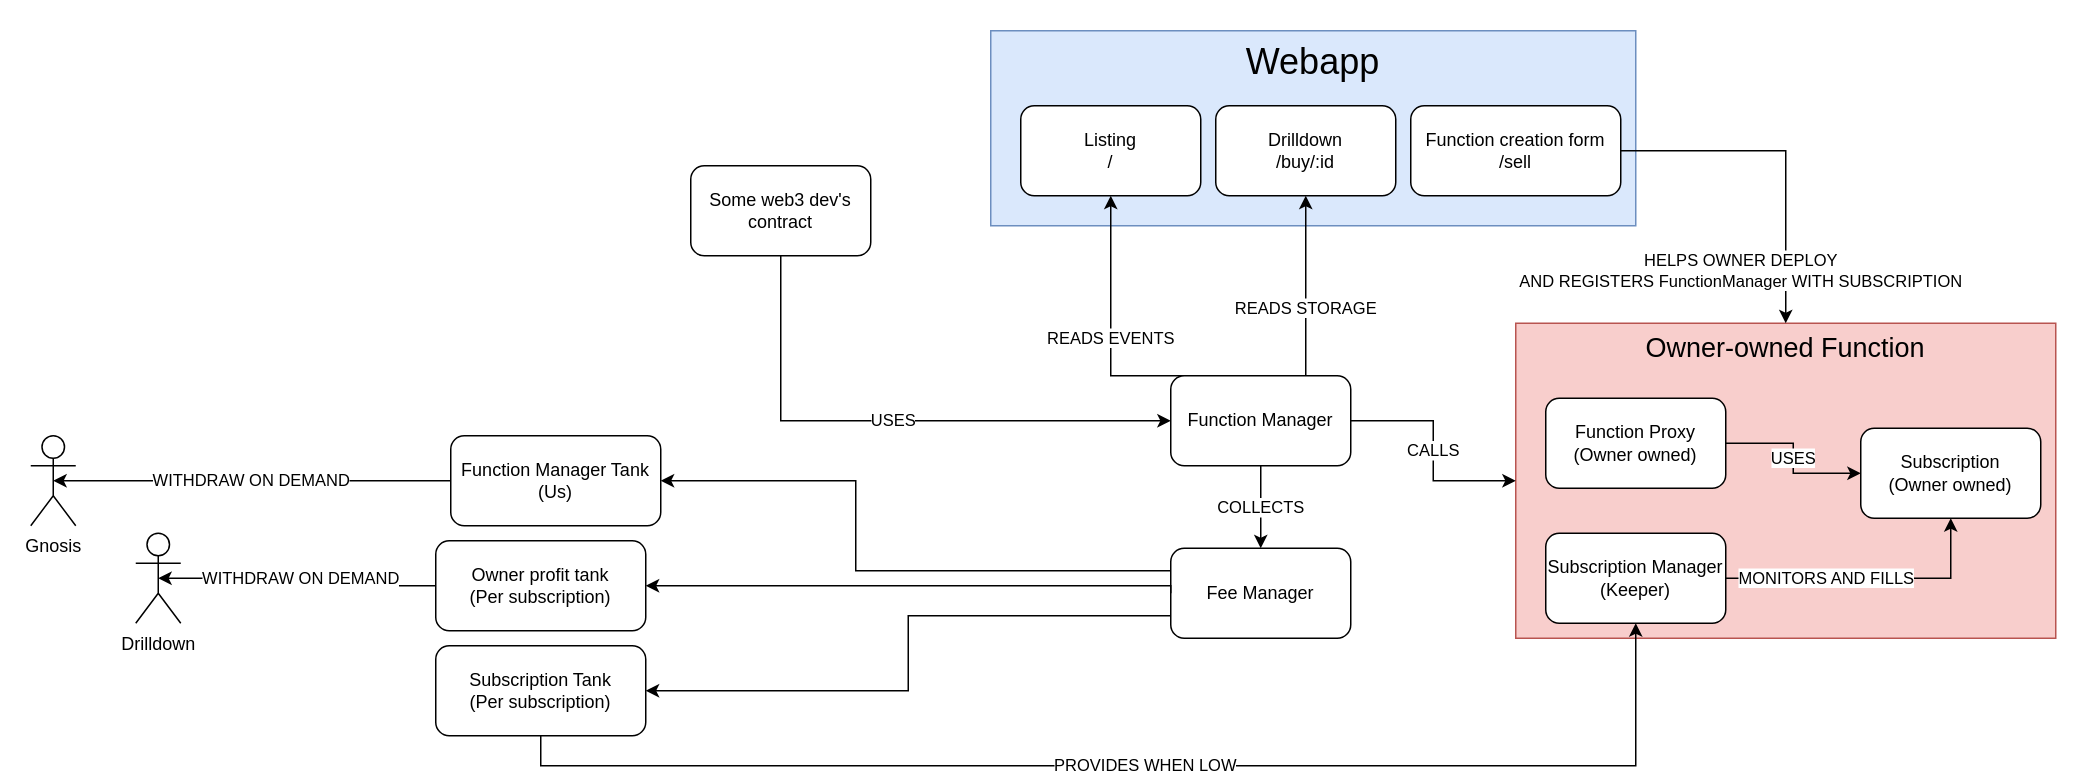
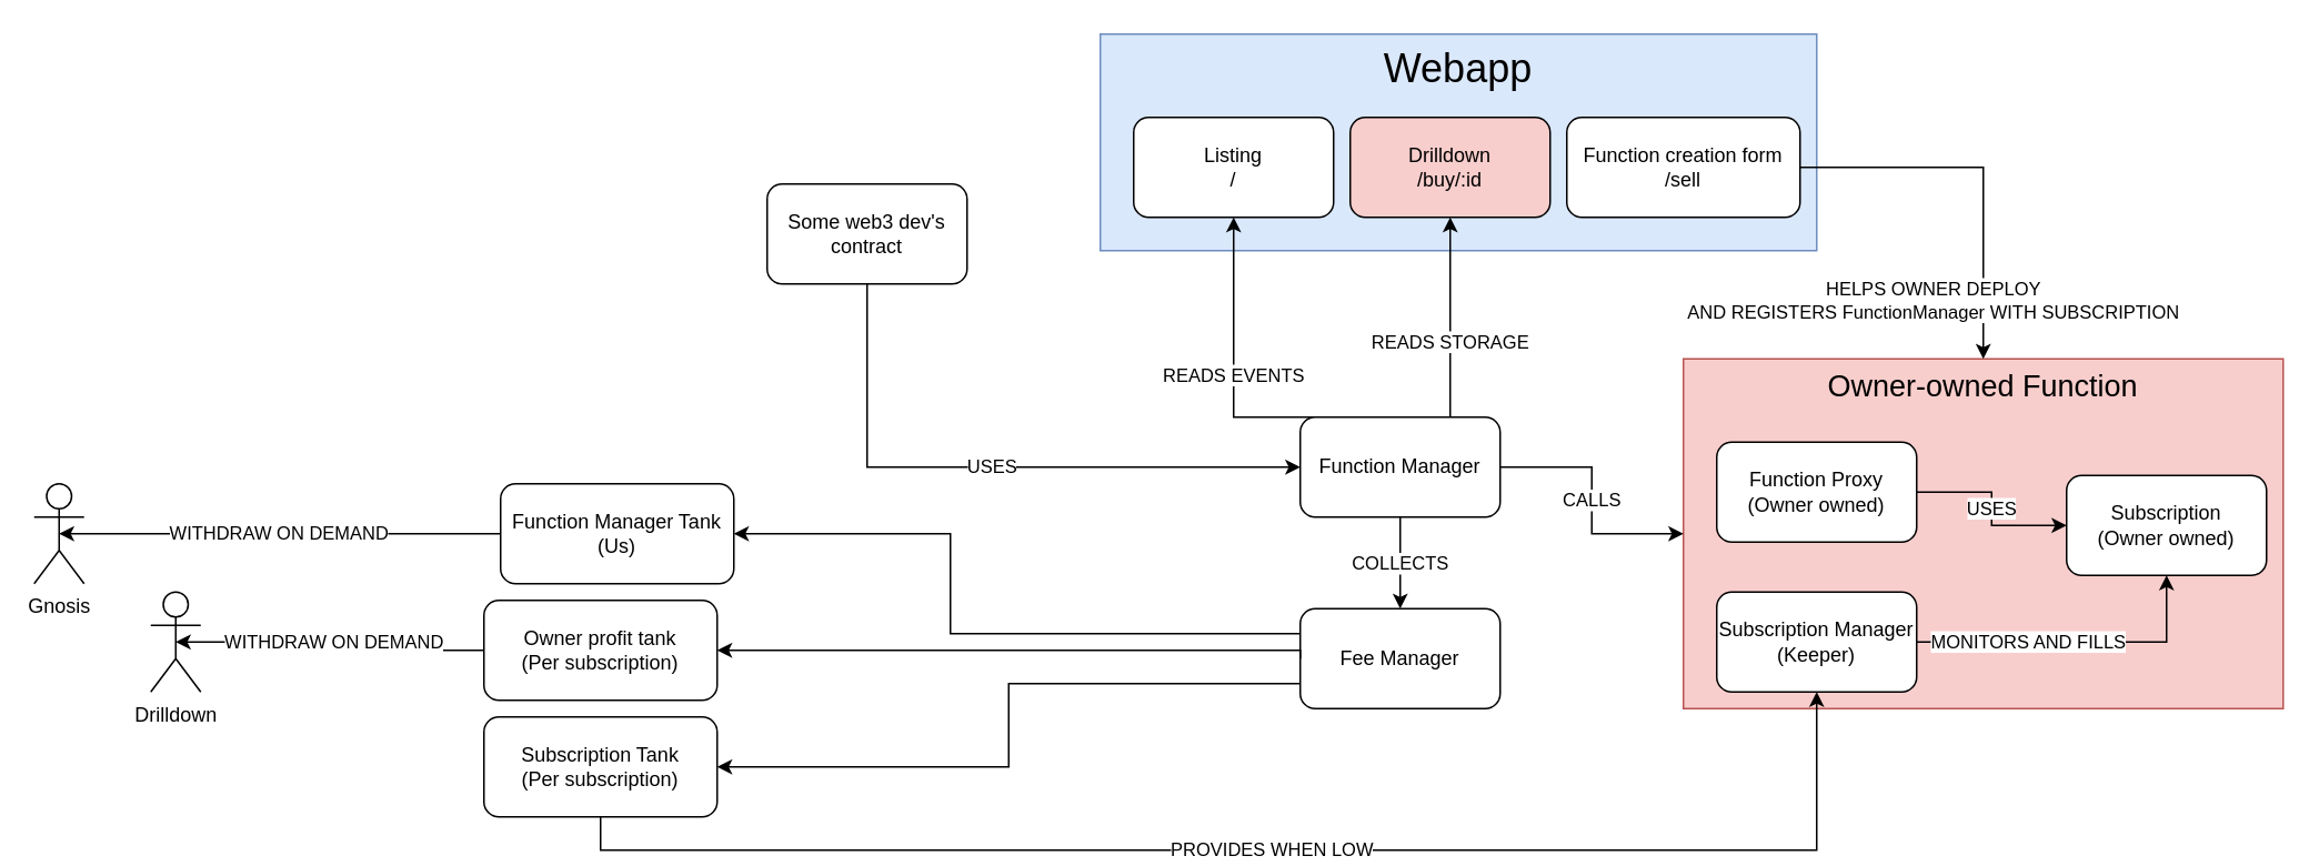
  <mxCell id="0" />
  <mxCell id="1" parent="0" />
  <mxCell id="2" value="Owner-owned Function" style="rounded=0;whiteSpace=wrap;html=1;align=center;verticalAlign=top;fontSize=18;fillColor=#f8cecc;strokeColor=#b85450;" parent="1" vertex="1"><mxGeometry x="1010" y="215" width="360" height="210" as="geometry" /></mxCell>
  <mxCell id="3" value="Webapp" style="rounded=0;whiteSpace=wrap;html=1;fillColor=#dae8fc;strokeColor=#6c8ebf;align=center;verticalAlign=top;fontSize=24;" parent="1" vertex="1"><mxGeometry x="660" y="20" width="430" height="130" as="geometry" /></mxCell>
  <mxCell id="4" value="Listing&lt;br&gt;/" style="rounded=1;whiteSpace=wrap;html=1;" parent="1" vertex="1"><mxGeometry x="680" y="70" width="120" height="60" as="geometry" /></mxCell>
  <mxCell id="5" value="CALLS" style="edgeStyle=orthogonalEdgeStyle;rounded=0;orthogonalLoop=1;jettySize=auto;html=1;exitX=1;exitY=0.5;exitDx=0;exitDy=0;" parent="1" source="8" target="2" edge="1"><mxGeometry relative="1" as="geometry" /></mxCell>
  <mxCell id="6" value="READS EVENTS" style="edgeStyle=orthogonalEdgeStyle;rounded=0;orthogonalLoop=1;jettySize=auto;html=1;exitX=0.25;exitY=0;exitDx=0;exitDy=0;entryX=0.5;entryY=1;entryDx=0;entryDy=0;" parent="1" source="8" target="4" edge="1"><mxGeometry relative="1" as="geometry"><Array as="points"><mxPoint x="740" y="250" /></Array></mxGeometry></mxCell>
  <mxCell id="7" value="READS STORAGE" style="edgeStyle=orthogonalEdgeStyle;rounded=0;orthogonalLoop=1;jettySize=auto;html=1;exitX=0.5;exitY=0;exitDx=0;exitDy=0;entryX=0.5;entryY=1;entryDx=0;entryDy=0;" parent="1" source="8" target="29" edge="1"><mxGeometry relative="1" as="geometry"><Array as="points"><mxPoint x="870" y="250" /></Array></mxGeometry></mxCell>
  <mxCell id="8" value="Function Manager" style="rounded=1;whiteSpace=wrap;html=1;" parent="1" vertex="1"><mxGeometry x="780" y="250" width="120" height="60" as="geometry" /></mxCell>
  <mxCell id="9" value="MONITORS AND FILLS" style="edgeStyle=orthogonalEdgeStyle;rounded=0;orthogonalLoop=1;jettySize=auto;html=1;exitX=1;exitY=0.5;exitDx=0;exitDy=0;entryX=0.5;entryY=1;entryDx=0;entryDy=0;" parent="1" source="10" target="18" edge="1"><mxGeometry x="-0.3" relative="1" as="geometry"><mxPoint as="offset" /></mxGeometry></mxCell>
  <mxCell id="10" value="Subscription Manager&lt;br&gt;(Keeper)" style="rounded=1;whiteSpace=wrap;html=1;" parent="1" vertex="1"><mxGeometry x="1030" y="355" width="120" height="60" as="geometry" /></mxCell>
  <mxCell id="11" value="Fee Manager" style="rounded=1;whiteSpace=wrap;html=1;" parent="1" vertex="1"><mxGeometry x="780" y="365" width="120" height="60" as="geometry" /></mxCell>
  <mxCell id="12" style="edgeStyle=orthogonalEdgeStyle;rounded=0;orthogonalLoop=1;jettySize=auto;html=1;exitX=0;exitY=0.75;exitDx=0;exitDy=0;entryX=1;entryY=0.5;entryDx=0;entryDy=0;" parent="1" source="11" target="20" edge="1"><mxGeometry relative="1" as="geometry"><mxPoint x="490" y="375" as="sourcePoint" /></mxGeometry></mxCell>
  <mxCell id="13" style="edgeStyle=orthogonalEdgeStyle;rounded=0;orthogonalLoop=1;jettySize=auto;html=1;exitX=0;exitY=0.5;exitDx=0;exitDy=0;entryX=1;entryY=0.5;entryDx=0;entryDy=0;" parent="1" source="11" target="22" edge="1"><mxGeometry relative="1" as="geometry"><mxPoint x="490" y="360" as="sourcePoint" /><Array as="points"><mxPoint x="480" y="390" /><mxPoint x="480" y="390" /></Array></mxGeometry></mxCell>
  <mxCell id="14" style="edgeStyle=orthogonalEdgeStyle;rounded=0;orthogonalLoop=1;jettySize=auto;html=1;exitX=0;exitY=0.25;exitDx=0;exitDy=0;entryX=1;entryY=0.5;entryDx=0;entryDy=0;" parent="1" source="11" target="24" edge="1"><mxGeometry relative="1" as="geometry"><mxPoint x="490" y="345" as="sourcePoint" /><Array as="points"><mxPoint x="570" y="375" /><mxPoint x="570" y="320" /><mxPoint x="430" y="320" /></Array></mxGeometry></mxCell>
  <mxCell id="15" value="USES" style="edgeStyle=orthogonalEdgeStyle;rounded=0;orthogonalLoop=1;jettySize=auto;html=1;exitX=1;exitY=0.5;exitDx=0;exitDy=0;entryX=0;entryY=0.5;entryDx=0;entryDy=0;" parent="1" source="16" target="18" edge="1"><mxGeometry relative="1" as="geometry" /></mxCell>
  <mxCell id="16" value="Function Proxy (Owner owned)" style="rounded=1;whiteSpace=wrap;html=1;" parent="1" vertex="1"><mxGeometry x="1030" y="265" width="120" height="60" as="geometry" /></mxCell>
  <mxCell id="17" value="COLLECTS" style="endArrow=classic;html=1;rounded=0;exitX=0.5;exitY=1;exitDx=0;exitDy=0;entryX=0.5;entryY=0;entryDx=0;entryDy=0;" parent="1" source="8" target="11" edge="1"><mxGeometry width="50" height="50" relative="1" as="geometry"><mxPoint x="750" y="540" as="sourcePoint" /><mxPoint x="800" y="490" as="targetPoint" /></mxGeometry></mxCell>
  <mxCell id="18" value="Subscription&lt;br&gt;(Owner owned)" style="rounded=1;whiteSpace=wrap;html=1;" parent="1" vertex="1"><mxGeometry x="1240" y="285" width="120" height="60" as="geometry" /></mxCell>
  <mxCell id="19" value="PROVIDES WHEN LOW" style="edgeStyle=orthogonalEdgeStyle;rounded=0;orthogonalLoop=1;jettySize=auto;html=1;exitX=0.5;exitY=1;exitDx=0;exitDy=0;entryX=0.5;entryY=1;entryDx=0;entryDy=0;" parent="1" source="20" target="10" edge="1"><mxGeometry relative="1" as="geometry" /></mxCell>
  <mxCell id="20" value="Subscription Tank&lt;br&gt;(Per subscription)" style="rounded=1;whiteSpace=wrap;html=1;" parent="1" vertex="1"><mxGeometry x="290" y="430" width="140" height="60" as="geometry" /></mxCell>
  <mxCell id="21" value="WITHDRAW ON DEMAND" style="edgeStyle=orthogonalEdgeStyle;rounded=0;orthogonalLoop=1;jettySize=auto;html=1;exitX=0;exitY=0.5;exitDx=0;exitDy=0;entryX=0.5;entryY=0.5;entryDx=0;entryDy=0;entryPerimeter=0;" parent="1" source="22" target="26" edge="1"><mxGeometry relative="1" as="geometry" /></mxCell>
  <mxCell id="22" value="Owner profit tank&lt;br&gt;(Per subscription)" style="rounded=1;whiteSpace=wrap;html=1;" parent="1" vertex="1"><mxGeometry x="290" y="360" width="140" height="60" as="geometry" /></mxCell>
  <mxCell id="23" value="WITHDRAW ON DEMAND" style="edgeStyle=orthogonalEdgeStyle;rounded=0;orthogonalLoop=1;jettySize=auto;html=1;exitX=0;exitY=0.5;exitDx=0;exitDy=0;entryX=0.5;entryY=0.5;entryDx=0;entryDy=0;entryPerimeter=0;" parent="1" source="24" target="25" edge="1"><mxGeometry relative="1" as="geometry" /></mxCell>
  <mxCell id="24" value="Function Manager Tank&lt;br&gt;(Us)" style="rounded=1;whiteSpace=wrap;html=1;" parent="1" vertex="1"><mxGeometry x="300" y="290" width="140" height="60" as="geometry" /></mxCell>
  <mxCell id="25" value="Gnosis" style="shape=umlActor;verticalLabelPosition=bottom;verticalAlign=top;html=1;outlineConnect=0;" parent="1" vertex="1"><mxGeometry x="20" y="290" width="30" height="60" as="geometry" /></mxCell>
  <mxCell id="26" value="Drilldown" style="shape=umlActor;verticalLabelPosition=bottom;verticalAlign=top;html=1;outlineConnect=0;" parent="1" vertex="1"><mxGeometry x="90" y="355" width="30" height="60" as="geometry" /></mxCell>
  <mxCell id="27" value="USES" style="edgeStyle=orthogonalEdgeStyle;rounded=0;orthogonalLoop=1;jettySize=auto;html=1;exitX=0.5;exitY=1;exitDx=0;exitDy=0;entryX=0;entryY=0.5;entryDx=0;entryDy=0;" parent="1" source="28" target="8" edge="1"><mxGeometry relative="1" as="geometry" /></mxCell>
  <mxCell id="28" value="Some web3 dev's contract" style="rounded=1;whiteSpace=wrap;html=1;" parent="1" vertex="1"><mxGeometry y="110" width="120" height="60" as="geometry" x="460" /></mxCell>
- <mxCell id="29" value="Drilldown&lt;br&gt;/buy/:id" style="rounded=1;whiteSpace=wrap;html=1;" parent="1" vertex="1"><mxGeometry x="810" y="70" width="120" height="60" as="geometry" /></mxCell>
+ <mxCell id="29" value="Drilldown&lt;br&gt;/buy/:id" style="rounded=1;whiteSpace=wrap;html=1;fillColor=#f8cecc;" parent="1" vertex="1"><mxGeometry x="810" y="70" width="120" height="60" as="geometry" /></mxCell>
  <mxCell id="30" value="HELPS OWNER DEPLOY&lt;br&gt;AND REGISTERS FunctionManager WITH SUBSCRIPTION" style="edgeStyle=orthogonalEdgeStyle;rounded=0;orthogonalLoop=1;jettySize=auto;html=1;exitX=1;exitY=0.5;exitDx=0;exitDy=0;entryX=0.5;entryY=0;entryDx=0;entryDy=0;" parent="1" source="31" target="2" edge="1"><mxGeometry x="0.689" y="-30" relative="1" as="geometry"><mxPoint as="offset" /></mxGeometry></mxCell>
  <mxCell id="31" value="Function creation form&lt;br&gt;/sell" style="rounded=1;whiteSpace=wrap;html=1;" parent="1" vertex="1"><mxGeometry x="940" y="70" width="140" height="60" as="geometry" /></mxCell>
